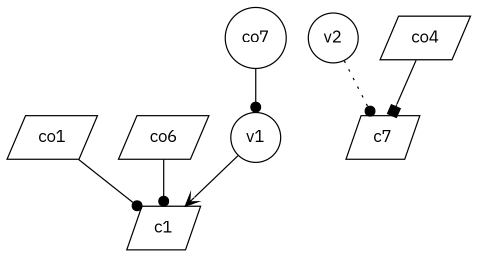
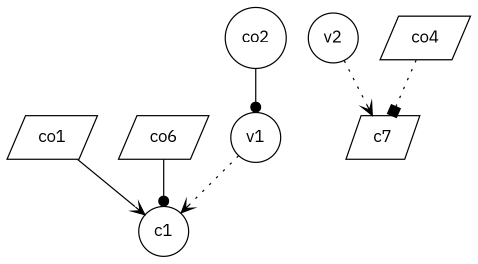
  strict digraph {
    fontname="IBM Plex Sans"
    node [fontname="IBM Plex Sans" shape=circle]
    edge [arrowhead=vee fontname="IBM Plex Sans" style=dotted weight=1]
    v1
-   c1 [shape=parallelogram]
+   c1
    n3 [label=c7 shape=parallelogram]
    v2
    co1 [shape=parallelogram]
-   co2 [label=co7]
+   co2
    n7 [label=co6 shape=parallelogram]
    co4 [shape=parallelogram]
-   v1 -> c1 [style=solid]
-   v2 -> n3 [arrowhead=dot]
-   co1 -> c1 [arrowhead=dot style=solid]
+   v1 -> c1
+   v2 -> n3
+   co1 -> c1 [style=solid]
    co2 -> v1 [arrowhead=dot style=solid]
    n7 -> c1 [arrowhead=dot style=solid]
-   co4 -> n3 [arrowhead=box style=solid]
+   co4 -> n3 [arrowhead=box]
  }
